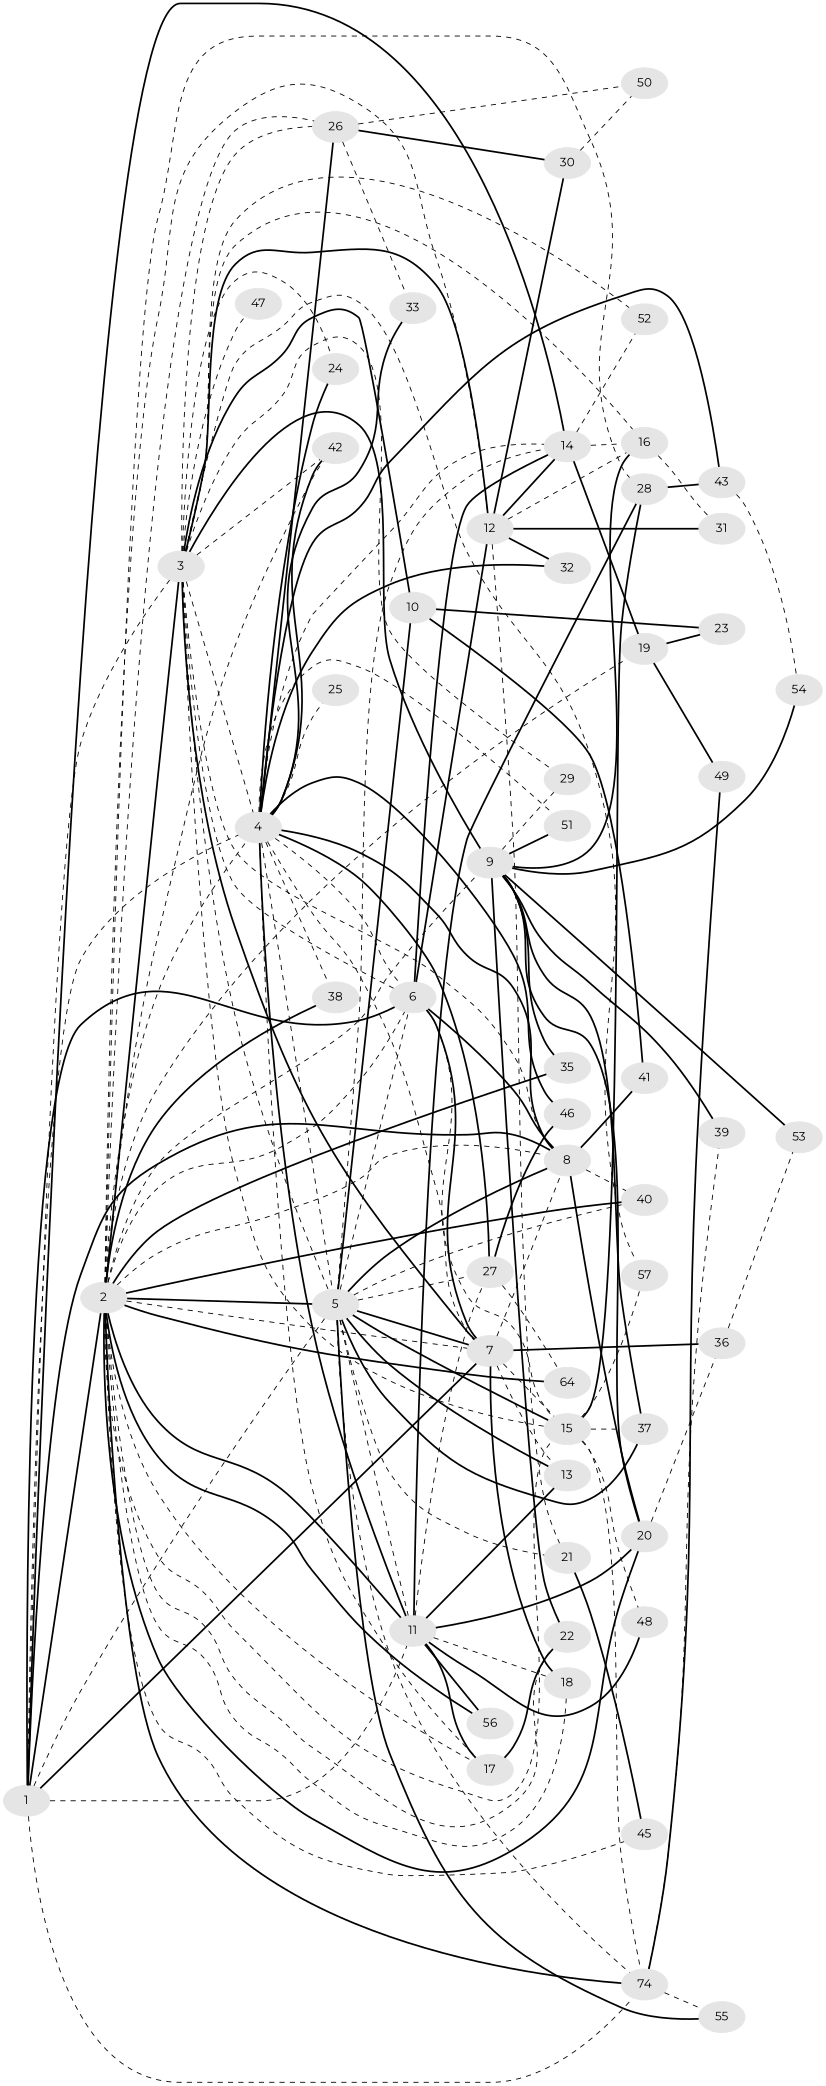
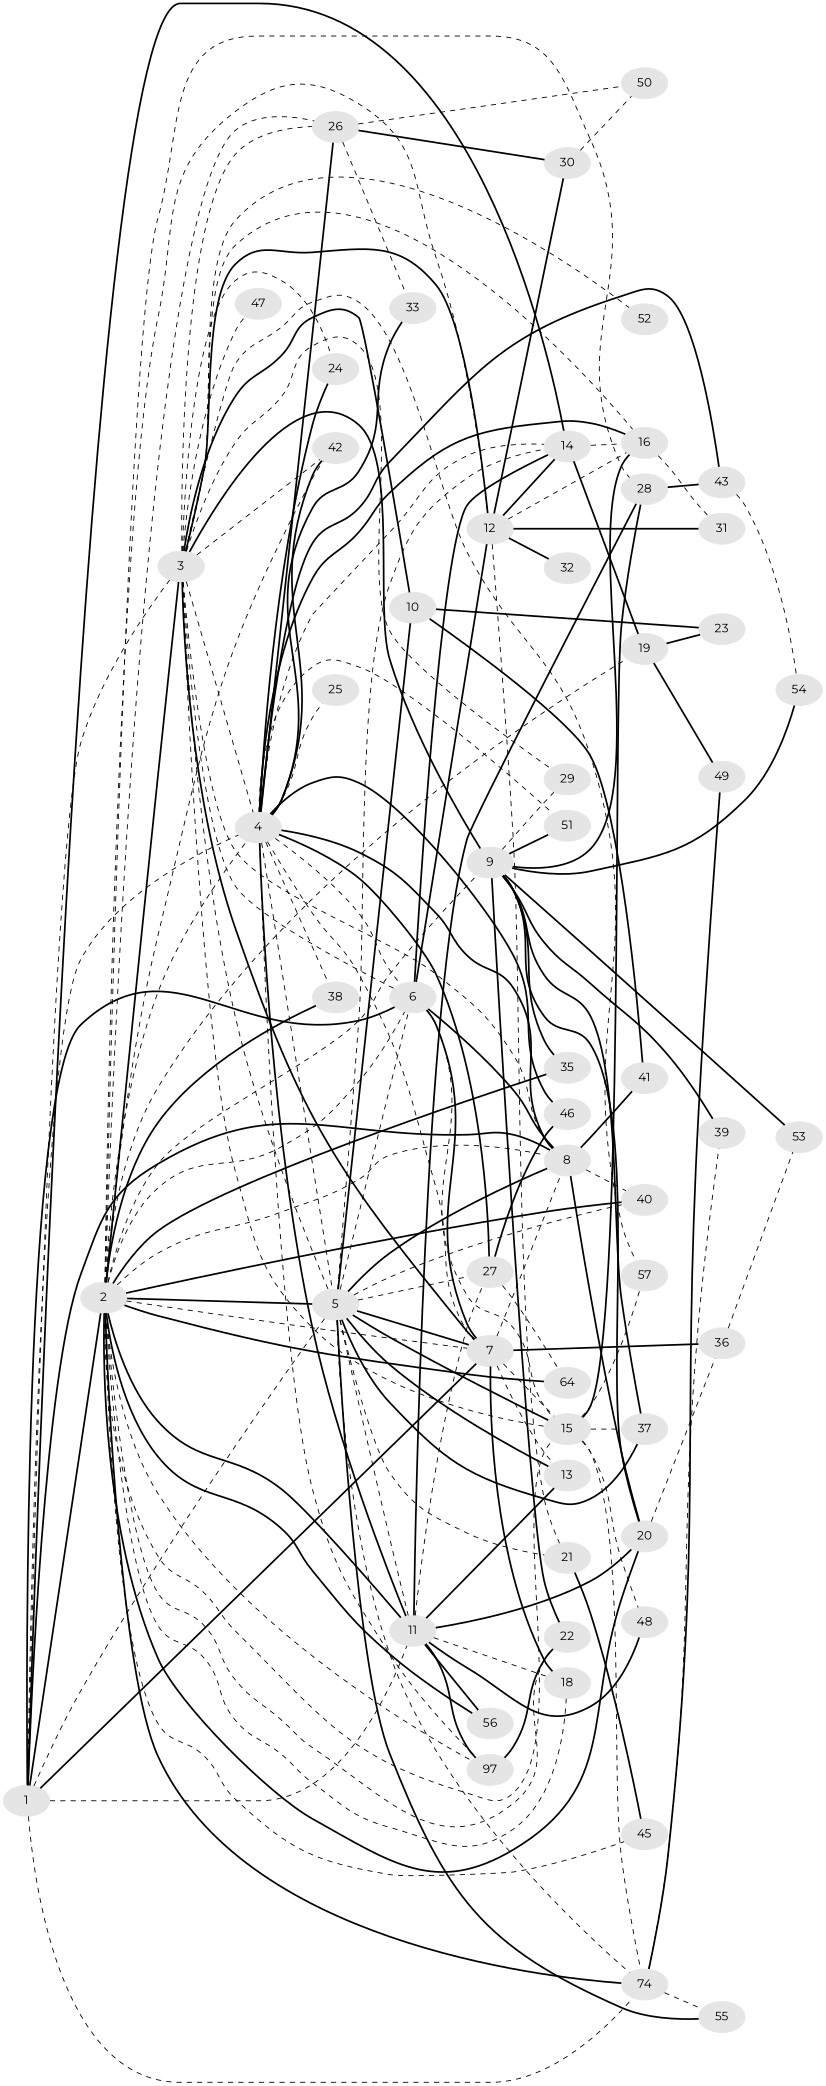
  graph {
    fontname=Montserrat
    rankdir=LR
    node [color=gray90 fontname=Montserrat style=filled]
    edge [fontname=Montserrat style=bold weight=1.0]
    1
    2
    3
    4
    5
    6
    7
    8
    11
    14
    n11 [label=74]
    9
    12
    15
-   17
+   17 [label=97]
    18
    19
    20
    22
    26
    28
    35
    38
    40
    42
    n26 [label=64]
    45
    56
    10
    16
    24
    29
    47
    52
    57
    25
    27
    32
    33
    43
    46
    51
    13
    21
    37
    55
    36
    41
    48
    39
    49
    53
    54
    30
    31
    23
    50
    1 -- 2 [weight=2.0]
    1 -- 3 [style=dashed]
    1 -- 4 [style=dashed]
    1 -- 5 [style=dashed weight=3.0]
    1 -- 6 [weight=2.0]
    1 -- 7
    1 -- 8
    1 -- 11 [style=dashed weight=12.0]
    1 -- 14
    1 -- n11 [style=dashed]
    2 -- 3 [weight=2.0]
    2 -- 4 [style=dashed weight=3.0]
    2 -- 5 [weight=4.0]
    2 -- 6 [style=dashed weight=2.0]
    2 -- 7 [style=dashed weight=4.0]
    2 -- 8 [style=dashed weight=3.0]
    2 -- 11 [weight=4.0]
    2 -- n11
    2 -- 9 [style=dashed]
    2 -- 12 [style=dashed]
    2 -- 15 [style=dashed weight=2.0]
    2 -- 17 [style=dashed]
    2 -- 18 [style=dashed]
    2 -- 19 [style=dashed weight=3.0]
    2 -- 20 [weight=2.0]
    2 -- 22 [style=dashed weight=2.0]
    2 -- 26 [style=dashed weight=2.0]
    2 -- 28 [style=dashed weight=2.0]
    2 -- 35
    2 -- 38
    2 -- 40
    2 -- 42 [style=dashed]
    2 -- n26
    2 -- 45 [style=dashed]
    2 -- 56
    3 -- 4 [style=dashed]
    3 -- 5 [style=dashed weight=3.0]
    3 -- 6 [style=dashed]
    3 -- 7 [weight=2.0]
    3 -- 8 [style=dashed]
    3 -- 9
    3 -- 12
    3 -- 15 [style=dashed]
    3 -- 26 [style=dashed weight=2.0]
    3 -- 42 [style=dashed]
    3 -- 10
    3 -- 16 [style=dashed]
    3 -- 24 [style=dashed]
    3 -- 29 [style=dashed]
    3 -- 47 [style=dashed]
    3 -- 52 [style=dashed]
    3 -- 57 [style=dashed]
    4 -- 5 [style=dashed weight=3.0]
    4 -- 6 [style=dashed]
    4 -- 7 [style=dashed]
    4 -- 8
    4 -- 11 [weight=2.0]
    4 -- 14 [style=dashed]
    4 -- 17 [style=dashed]
    4 -- 26
    4 -- 38 [style=dashed]
    4 -- 42
    4 -- 24
    4 -- 25 [style=dashed]
    4 -- 27
-   4 -- 32
+   4 -- 16
    4 -- 33
    4 -- 43
    4 -- 46
    4 -- 51 [style=dashed]
    5 -- 6 [style=dashed weight=2.0]
    5 -- 7 [weight=2.0]
    5 -- 8 [weight=3.0]
    5 -- 11 [style=dashed weight=2.0]
    5 -- 14 [style=dashed]
    5 -- n11 [style=dashed]
    5 -- 15
    5 -- 40 [style=dashed]
    5 -- 10
    5 -- 27 [style=dashed weight=2.0]
    5 -- 13
    5 -- 21 [style=dashed]
    5 -- 37
    5 -- 55
    6 -- 7 [weight=7.0]
    6 -- 8
    6 -- 14
    6 -- 12
    6 -- 15 [style=dashed]
    7 -- 8 [style=dashed]
    7 -- 15 [style=dashed]
    7 -- 18
    7 -- 13 [style=dashed]
    7 -- 36
    8 -- 20
    8 -- 40 [style=dashed]
    8 -- 41
    11 -- 17
    11 -- 18 [style=dashed weight=2.0]
    11 -- 20
    11 -- 28
    11 -- 56
    11 -- 27 [style=dashed]
    11 -- 13
    11 -- 48
    14 -- 19
    14 -- 16 [style=dashed]
-   14 -- 52 [style=dashed]
    n11 -- 55 [style=dashed]
    n11 -- 39 [style=dashed]
    n11 -- 49
    9 -- 20
    9 -- 22
    9 -- 35
    9 -- 16
    9 -- 29 [style=dashed]
    9 -- 51
    9 -- 37
    9 -- 39
    9 -- 53
    9 -- 54
    12 -- 14
    12 -- 16 [style=dashed]
    12 -- 32
    12 -- 21 [style=dashed]
    12 -- 30
    12 -- 31
    15 -- n11 [style=dashed]
    15 -- 28
    15 -- 57 [style=dashed]
    15 -- 37 [style=dashed weight=2.0]
    15 -- 48 [style=dashed]
    17 -- 22
    19 -- 49
    19 -- 23
    20 -- 36 [style=dashed]
    26 -- 33 [style=dashed]
    26 -- 30
    26 -- 50 [style=dashed]
    28 -- 43
    10 -- 41
    10 -- 23
    16 -- 31 [style=dashed]
    27 -- n26 [style=dashed]
    27 -- 46
    43 -- 54 [style=dashed]
    21 -- 45
    36 -- 53 [style=dashed]
    30 -- 50 [style=dashed]
  }
